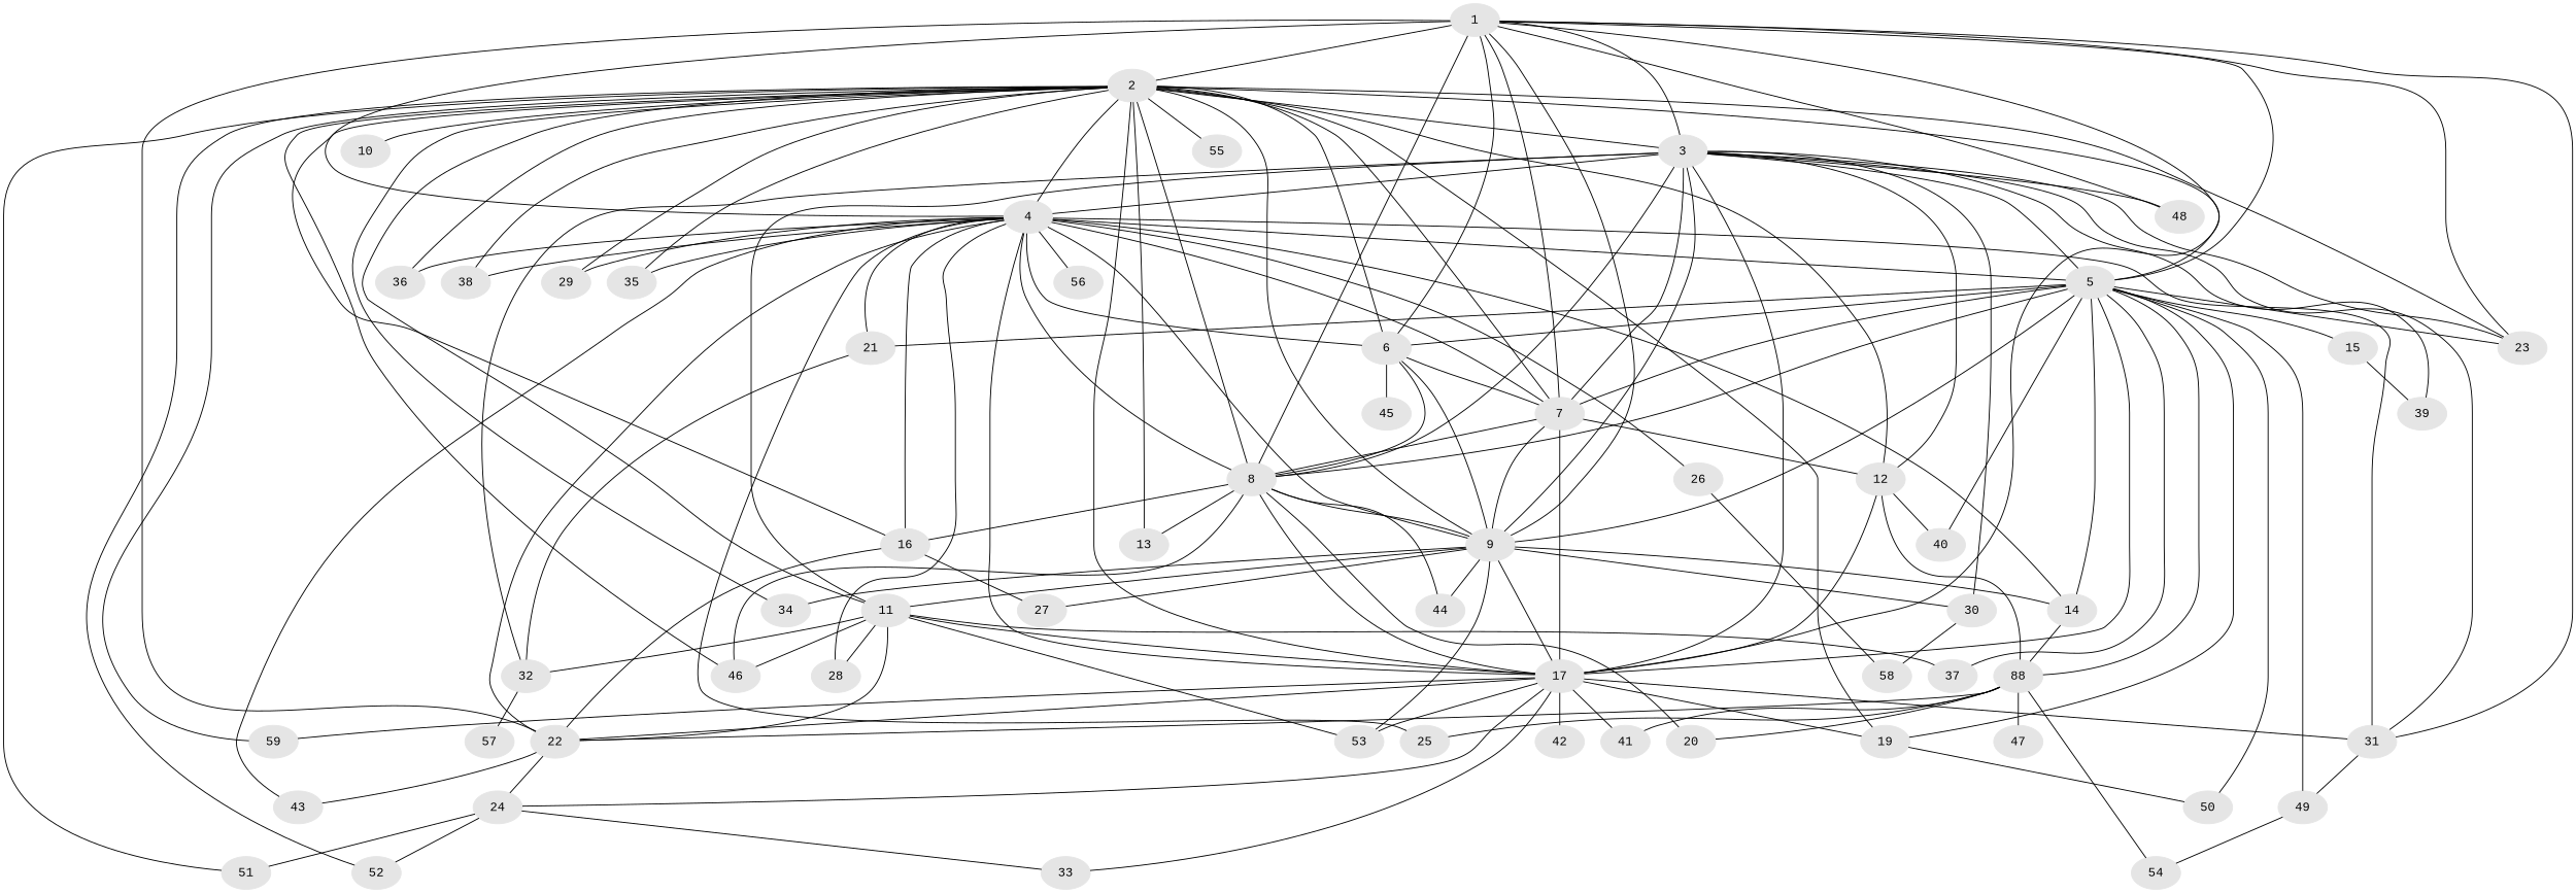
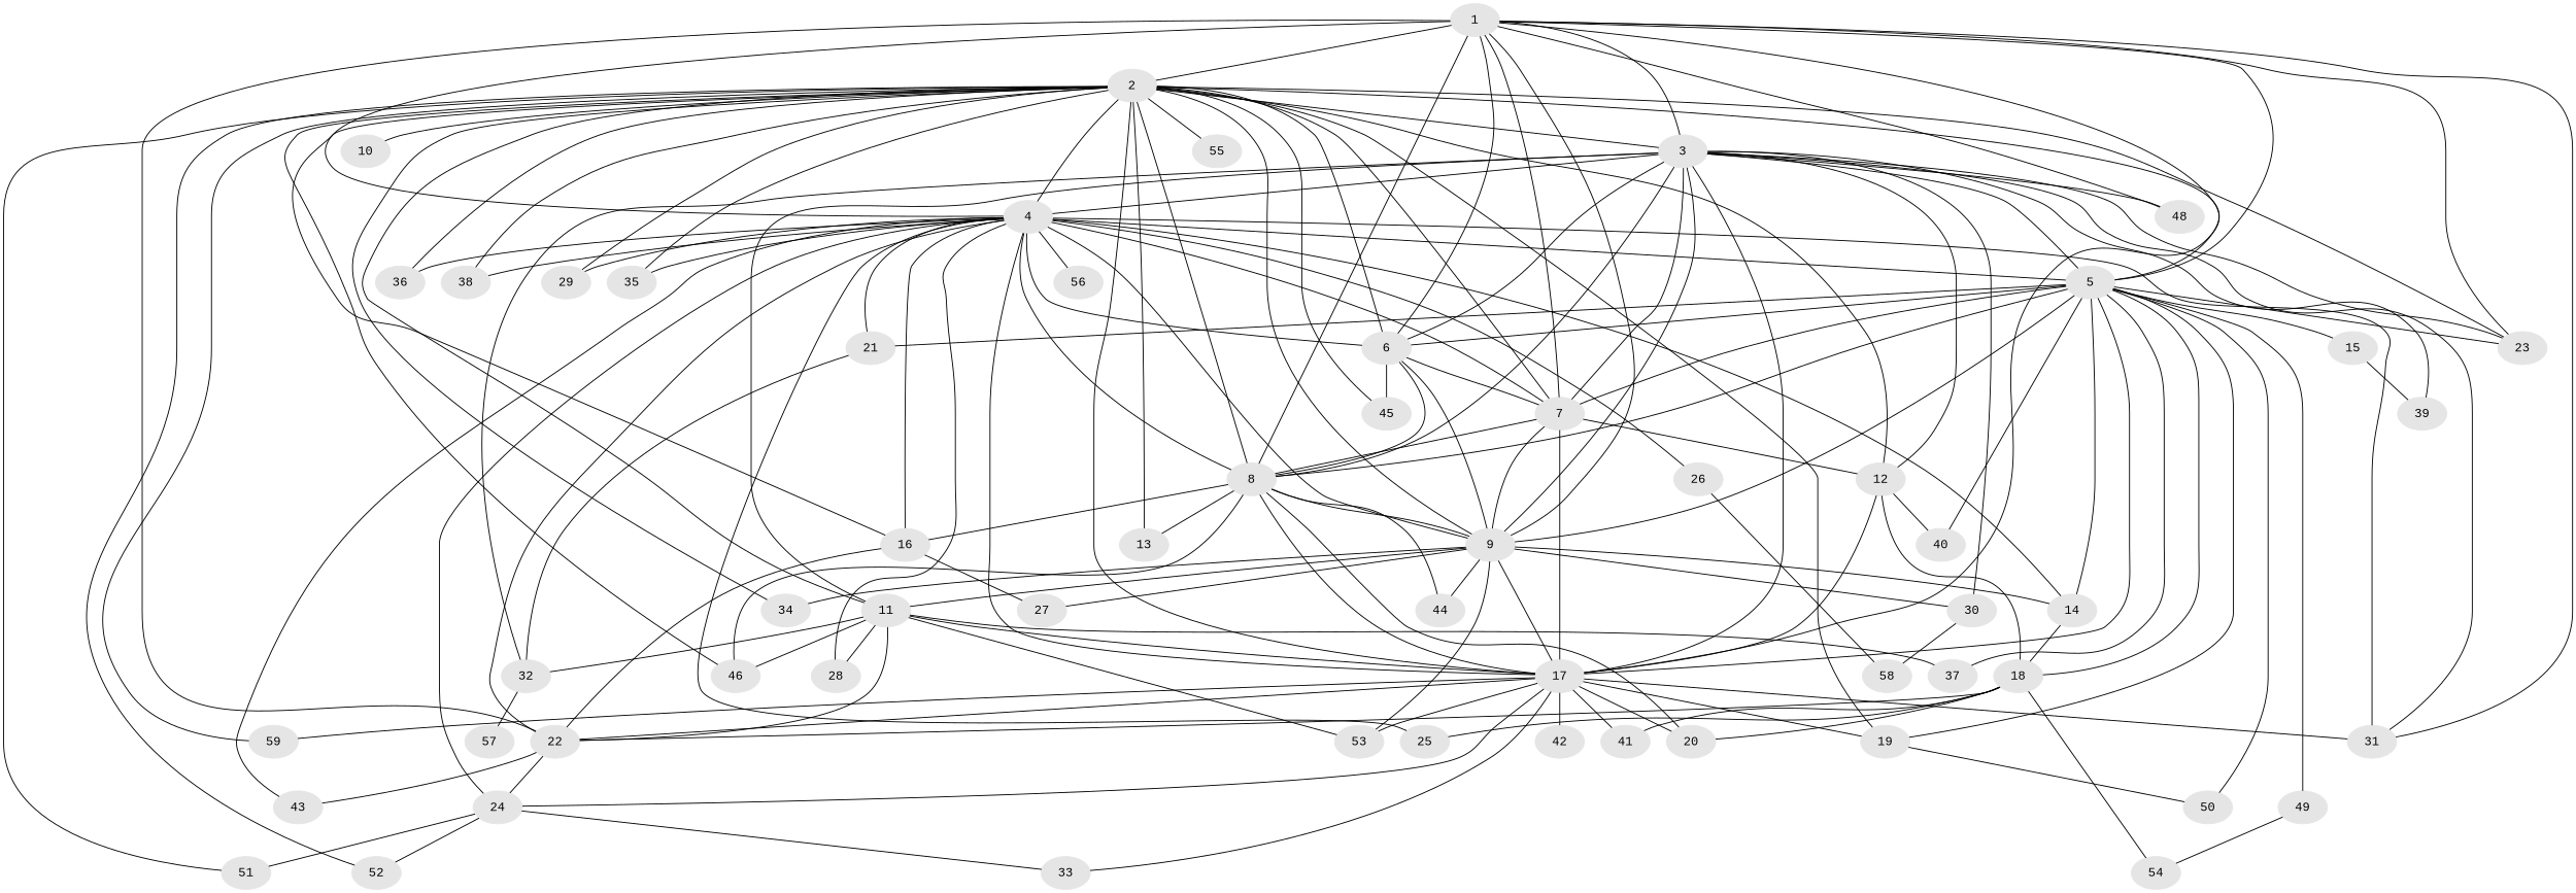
  graph {
    fontname="Liberation Mono"
    node [color=gray90 fontname="Liberation Mono" style=filled]
    edge [fontname="Liberation Mono" weight=1.0]
    1
    2
    3
    4
    5
    6
    7
    8
    9
    17
    22
    23
    31
    48
    10
    11
    12
    13
    16
    19
    29
    34
    35
    36
    38
    45
    46
    51
    52
    55
    59
    30
    32
    39
    14
    21
    24
    25
    26
    28
    43
    56
    15
-   18 [label=88]
+   18
    37
    40
    49
    50
    20
    44
    27
    53
    42
    33
    41
    58
    57
-   47
    54
    1 -- 2 [weight=2.0]
    1 -- 3 [weight=2.0]
    1 -- 4
    1 -- 5
    1 -- 6
    1 -- 7
    1 -- 8 [weight=2.0]
    1 -- 9
    1 -- 17
    1 -- 22 [weight=6.0]
    1 -- 23
    1 -- 31
    1 -- 48
    2 -- 3 [weight=4.0]
    2 -- 4 [weight=2.0]
    2 -- 5 [weight=2.0]
    2 -- 6
    2 -- 7
    2 -- 8
    2 -- 9
    2 -- 17 [weight=2.0]
    2 -- 23
    2 -- 10
    2 -- 11 [weight=2.0]
    2 -- 12
    2 -- 13
    2 -- 16
    2 -- 19
    2 -- 29
    2 -- 34
    2 -- 35
    2 -- 36
    2 -- 38
+   2 -- 45
    2 -- 46
    2 -- 51
    2 -- 52
    2 -- 55
    2 -- 59
    3 -- 4 [weight=2.0]
    3 -- 5 [weight=2.0]
+   3 -- 6 [weight=2.0]
    3 -- 7 [weight=4.0]
    3 -- 8 [weight=2.0]
    3 -- 9 [weight=2.0]
    3 -- 17 [weight=3.0]
    3 -- 23
    3 -- 31
    3 -- 48
    3 -- 11 [weight=7.0]
    3 -- 12 [weight=2.0]
    3 -- 30
    3 -- 32
    3 -- 39
    4 -- 5
    4 -- 6 [weight=2.0]
    4 -- 7
    4 -- 8
    4 -- 9 [weight=3.0]
    4 -- 17
    4 -- 22
    4 -- 31
    4 -- 16
    4 -- 29
    4 -- 35
    4 -- 36
    4 -- 38
    4 -- 14
    4 -- 21
+   4 -- 24
    4 -- 25
    4 -- 26
    4 -- 28
    4 -- 43
    4 -- 56
    5 -- 6 [weight=2.0]
    5 -- 7 [weight=2.0]
    5 -- 8 [weight=2.0]
    5 -- 9
    5 -- 17
    5 -- 23
    5 -- 19
    5 -- 14
    5 -- 21
    5 -- 15
    5 -- 18
    5 -- 37
    5 -- 40
    5 -- 49
    5 -- 50
    6 -- 7
    6 -- 8
    6 -- 9
    6 -- 45
    7 -- 8 [weight=3.0]
    7 -- 9 [weight=2.0]
    7 -- 17 [weight=18.0]
    7 -- 12
    8 -- 9
    8 -- 17 [weight=2.0]
    8 -- 13
    8 -- 16
    8 -- 46
    8 -- 20
    8 -- 44
    9 -- 17 [weight=2.0]
    9 -- 11
    9 -- 34
    9 -- 30
    9 -- 14
    9 -- 44
    9 -- 27
    9 -- 53
    17 -- 22
    17 -- 31
    17 -- 19
    17 -- 59
    17 -- 24
+   17 -- 20
    17 -- 53
    17 -- 42
    17 -- 33
    17 -- 41
    22 -- 24
    22 -- 43
-   31 -- 49
    11 -- 17
    11 -- 22
    11 -- 46
    11 -- 32
    11 -- 28
    11 -- 37
    11 -- 53
    12 -- 17
    12 -- 18
    12 -- 40
    16 -- 22
    16 -- 27
    19 -- 50
    30 -- 58
    32 -- 57
    14 -- 18
    21 -- 32
    24 -- 51
    24 -- 52
    24 -- 33
    26 -- 58
    15 -- 39
    18 -- 22 [weight=2.0]
    18 -- 25
    18 -- 20
    18 -- 41
-   18 -- 47
    18 -- 54
    49 -- 54
  }
